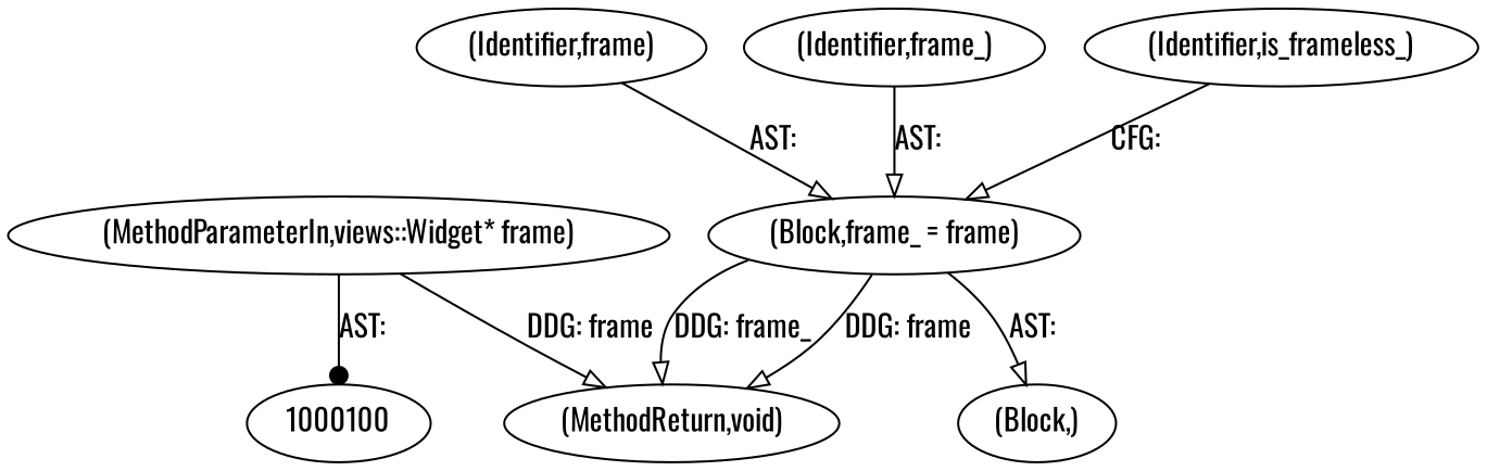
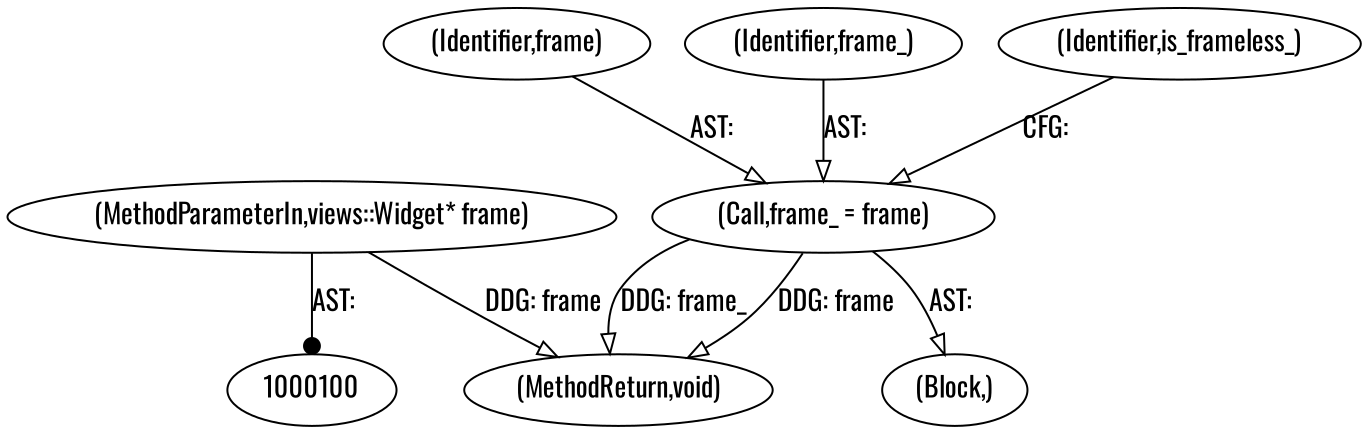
  digraph {
    fontname=Oswald
    node [fontname=Oswald]
    edge [arrowhead=onormal fontname=Oswald]
-   n1 [label="(Block,frame_ = frame)"]
+   n1 [label="(Call,frame_ = frame)"]
    n2 [label="(MethodReturn,void)"]
    n3 [label="(Block,)"]
    n4 [label="(Identifier,frame)"]
    n5 [label="(MethodParameterIn,views::Widget* frame)"]
    1000100
    n7 [label="(Identifier,frame_)"]
    n8 [label="(Identifier,is_frameless_)"]
    n1 -> n2 [label="DDG: frame_"]
    n1 -> n2 [label="DDG: frame"]
    n1 -> n3 [label="AST: "]
    n4 -> n1 [label="AST: "]
    n5 -> n2 [label="DDG: frame"]
    n5 -> 1000100 [arrowhead=dot label="AST: "]
    n7 -> n1 [label="AST: "]
    n8 -> n1 [label="CFG: "]
  }
